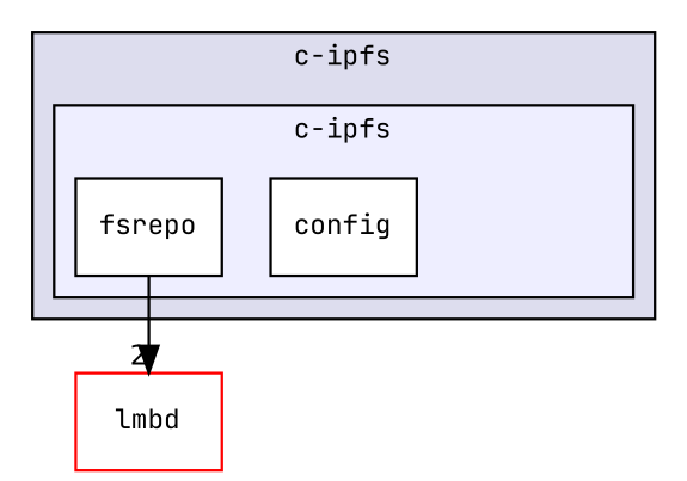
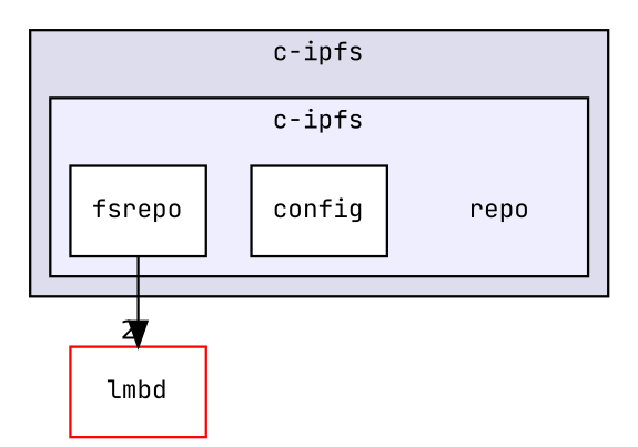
  digraph {
    compound=true
    fontname="JetBrains Mono"
    node [fontname="JetBrains Mono" fontsize=10 shape=box color=black fillcolor=white style=filled]
+   n1 [label=repo shape=plaintext color="" fillcolor="" style=""]
    n2 [label=config]
    n3 [label=fsrepo]
    n4 [color=red label=lmbd]
    subgraph cluster_1 {
      bgcolor="#ddddee"
      fontsize=10
      label="c-ipfs"
      pencolor=black
      subgraph cluster_2 {
        bgcolor="#eeeeff"
        fontsize=10
        pencolor=black
+       n1
        n2
        n3
      }
    }
    n3 -> n4 [headlabel=2 labeldistance=1.5 labelfontname=Helvetica labelfontsize=10 fontname="JetBrains Mono"]
  }
